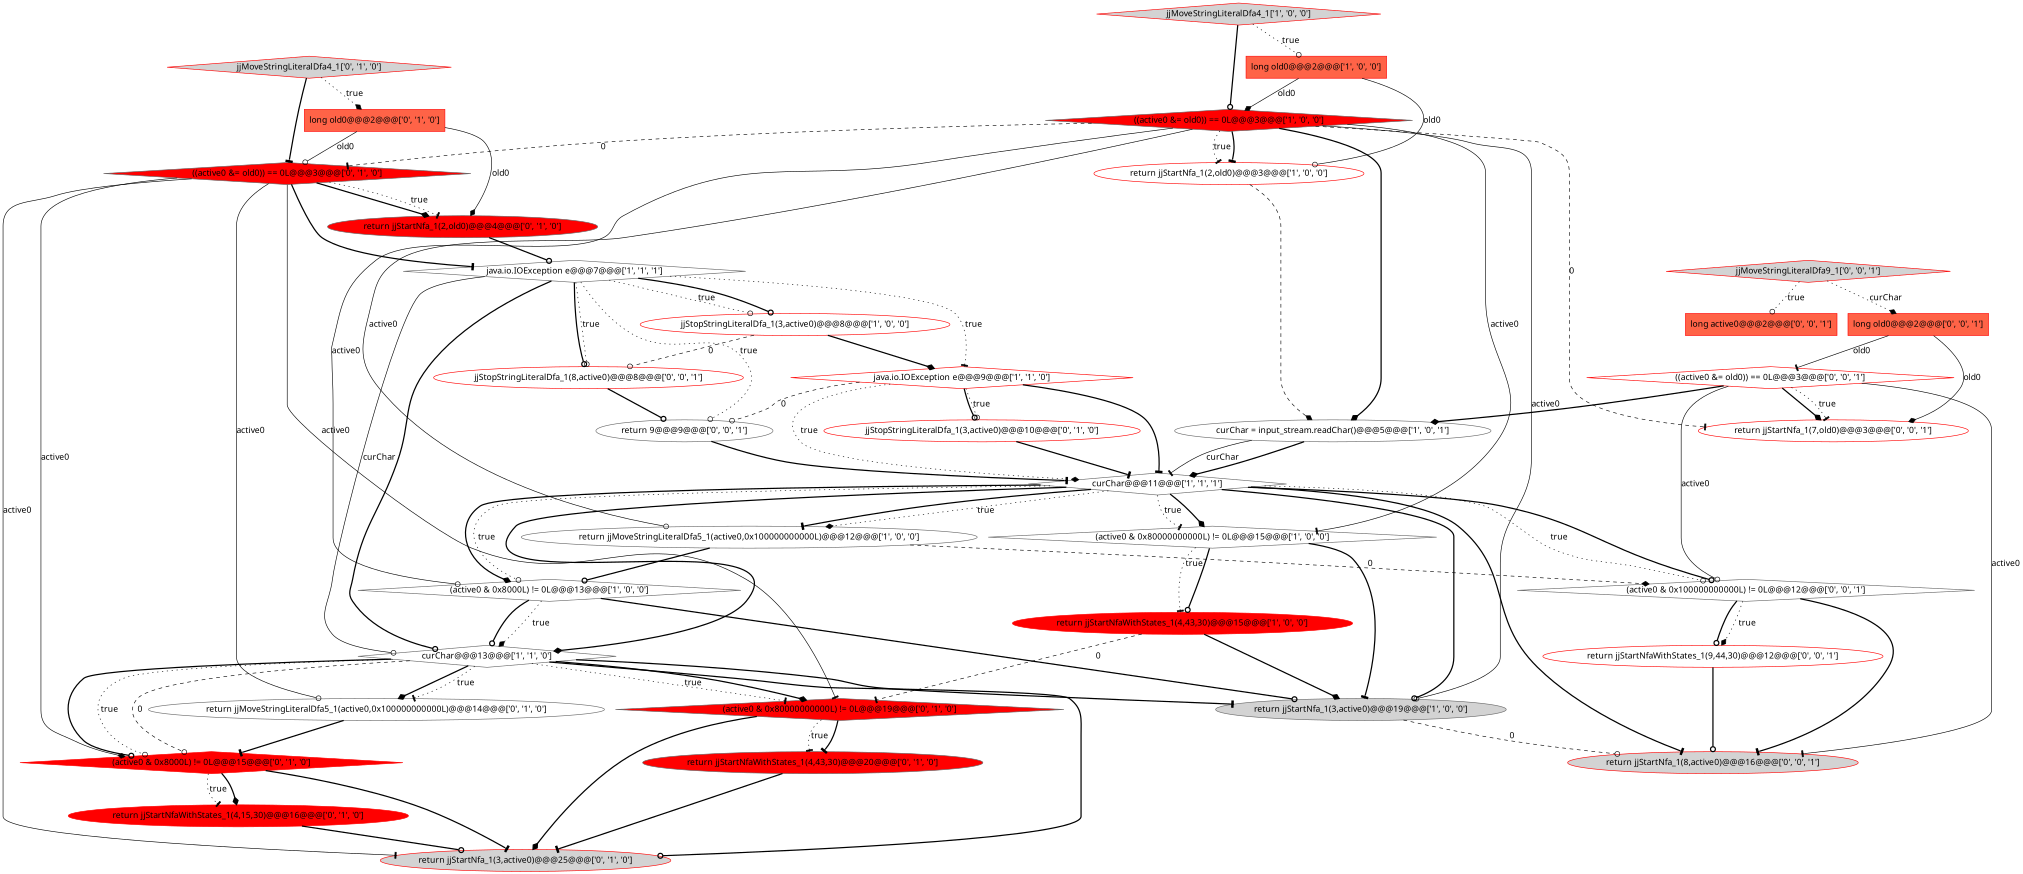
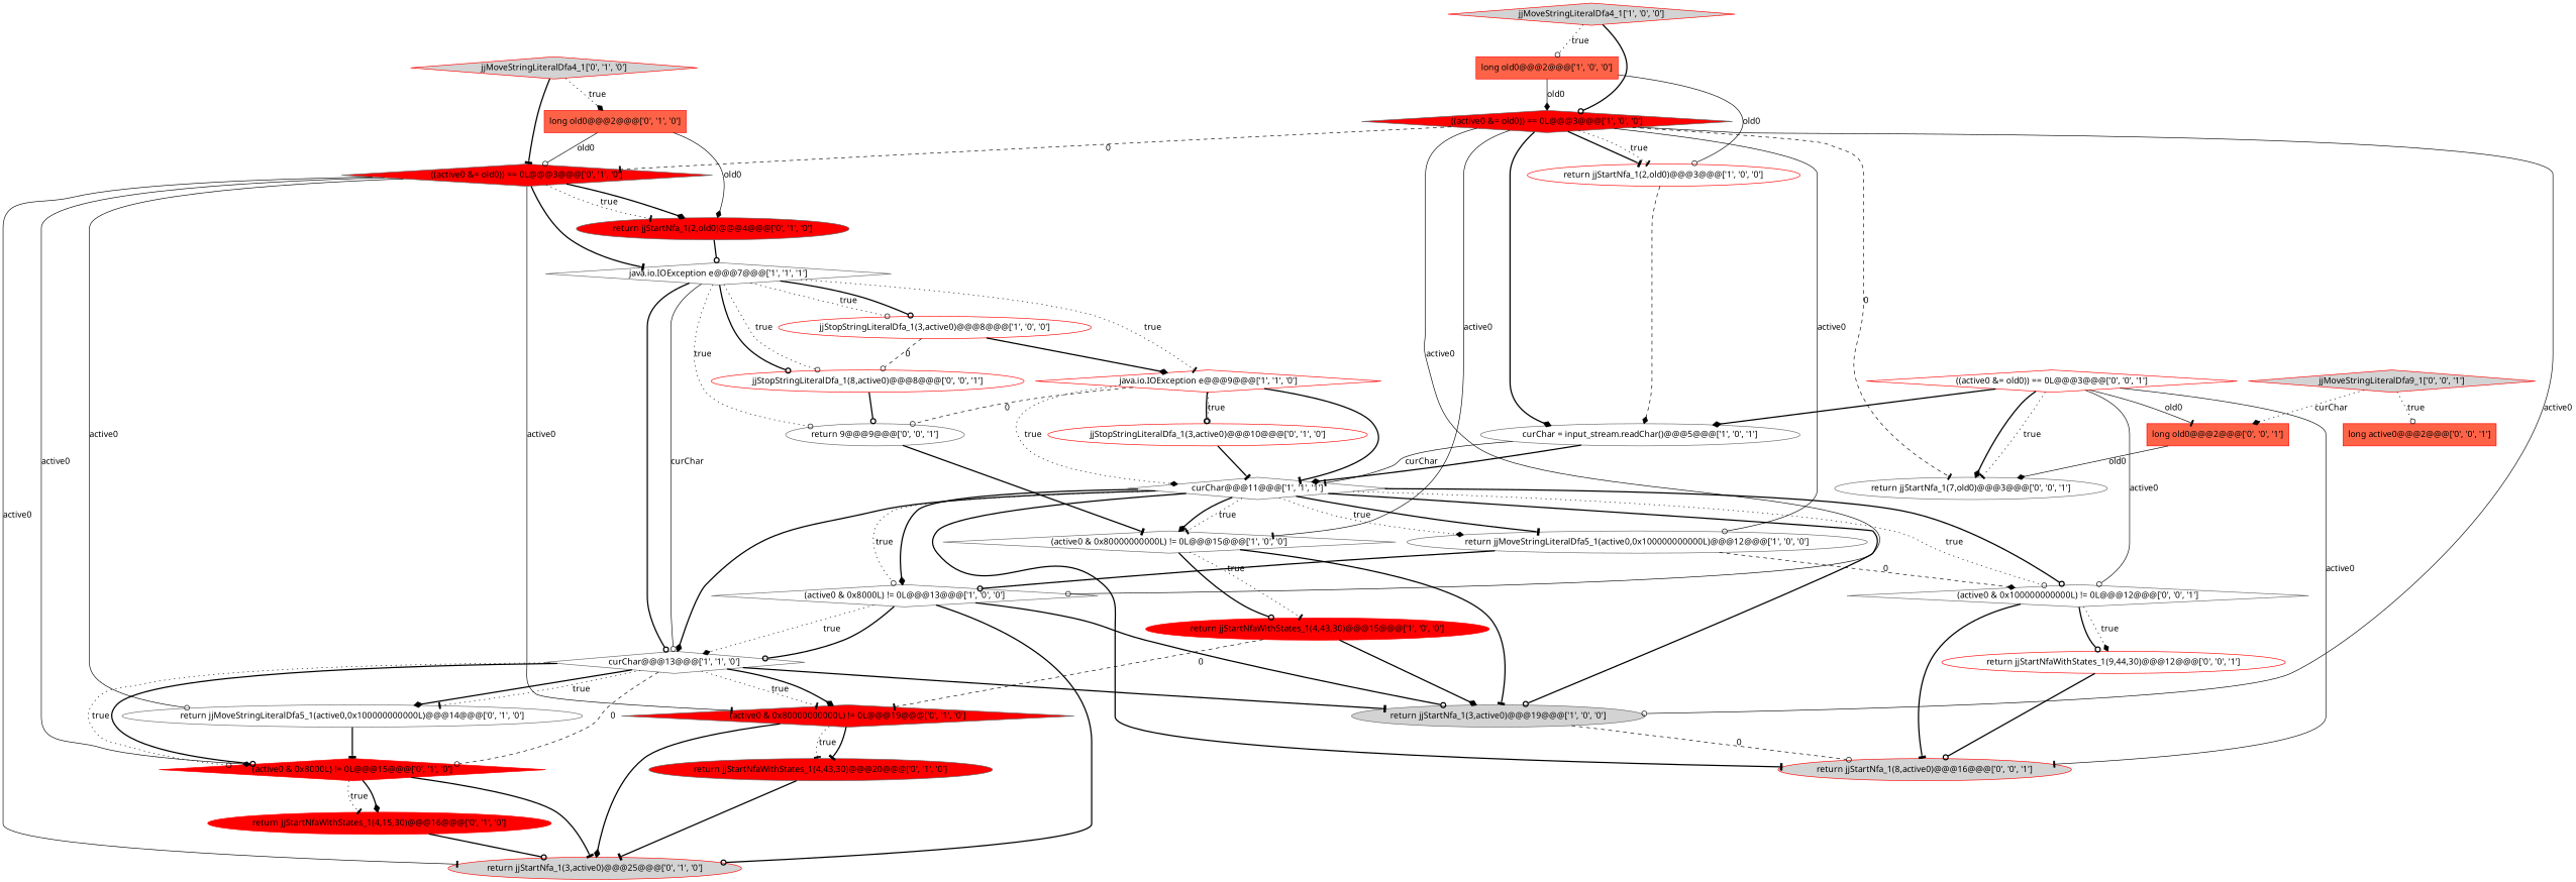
  digraph {
    fontname="Noto Sans"
    node [color=red fillcolor=white fontname="Noto Sans" shape=ellipse style=filled]
    edge [arrowhead=odot fontname="Noto Sans" style=bold]
    n1 [fillcolor=red label="return jjStartNfaWithStates_1(4,43,30)@@@15@@@['1', '0', '0']"]
    n2 [color=gray40 fillcolor=lightgray label="return jjStartNfa_1(3,active0)@@@19@@@['1', '0', '0']"]
    n3 [color=gray40 fillcolor=red label="(active0 & 0x80000000000L) != 0L@@@19@@@['0', '1', '0']" shape=diamond]
    n4 [fillcolor=lightgray label="return jjStartNfa_1(8,active0)@@@16@@@['0', '0', '1']"]
    n5 [fillcolor=lightgray label="return jjStartNfa_1(3,active0)@@@25@@@['0', '1', '0']"]
    n6 [color=gray40 fillcolor=red label="return jjStartNfaWithStates_1(4,43,30)@@@20@@@['0', '1', '0']"]
    n7 [color=gray40 label="(active0 & 0x8000L) != 0L@@@13@@@['1', '0', '0']" shape=diamond]
    n8 [color=gray40 label="curChar@@@13@@@['1', '1', '0']" shape=diamond]
    n9 [fillcolor=red label="(active0 & 0x8000L) != 0L@@@15@@@['0', '1', '0']" shape=diamond]
    n10 [color=gray40 label="return jjMoveStringLiteralDfa5_1(active0,0x100000000000L)@@@14@@@['0', '1', '0']"]
    n11 [color=gray40 label="return jjMoveStringLiteralDfa5_1(active0,0x100000000000L)@@@12@@@['1', '0', '0']"]
    n12 [color=gray40 label="(active0 & 0x100000000000L) != 0L@@@12@@@['0', '0', '1']" shape=diamond]
    n13 [label="return jjStartNfaWithStates_1(9,44,30)@@@12@@@['0', '0', '1']"]
    n14 [fillcolor=red label="return jjStartNfaWithStates_1(4,15,30)@@@16@@@['0', '1', '0']"]
    n15 [color=gray40 fillcolor=red label="return jjStartNfa_1(2,old0)@@@4@@@['0', '1', '0']"]
    n16 [color=gray40 label="java.io.IOException e@@@7@@@['1', '1', '1']" shape=diamond]
    n17 [color=gray40 label="return 9@@@9@@@['0', '0', '1']"]
    n18 [label="jjStopStringLiteralDfa_1(3,active0)@@@8@@@['1', '0', '0']"]
    n19 [label="java.io.IOException e@@@9@@@['1', '1', '0']" shape=diamond]
    n20 [label="jjStopStringLiteralDfa_1(8,active0)@@@8@@@['0', '0', '1']"]
    n21 [color=gray40 label="curChar@@@11@@@['1', '1', '1']" shape=diamond]
    n22 [color=gray40 label="(active0 & 0x80000000000L) != 0L@@@15@@@['1', '0', '0']" shape=diamond]
    n23 [label="jjStopStringLiteralDfa_1(3,active0)@@@10@@@['0', '1', '0']"]
    n24 [fillcolor=lightgray label="jjMoveStringLiteralDfa9_1['0', '0', '1']" shape=diamond]
    n25 [fillcolor=tomato label="long old0@@@2@@@['0', '0', '1']" shape=box]
    n26 [fillcolor=tomato label="long active0@@@2@@@['0', '0', '1']" shape=box]
    n27 [label="((active0 &= old0)) == 0L@@@3@@@['0', '0', '1']" shape=diamond]
-   n28 [label="return jjStartNfa_1(7,old0)@@@3@@@['0', '0', '1']"]
+   n28 [color=gray40 label="return jjStartNfa_1(7,old0)@@@3@@@['0', '0', '1']"]
    n29 [color=gray40 label="curChar = input_stream.readChar()@@@5@@@['1', '0', '1']"]
    n30 [fillcolor=lightgray label="jjMoveStringLiteralDfa4_1['1', '0', '0']" shape=diamond]
    n31 [fillcolor=tomato label="long old0@@@2@@@['1', '0', '0']" shape=box]
    n32 [color=gray40 fillcolor=red label="((active0 &= old0)) == 0L@@@3@@@['1', '0', '0']" shape=diamond]
    n33 [label="return jjStartNfa_1(2,old0)@@@3@@@['1', '0', '0']"]
    n34 [color=gray40 fillcolor=red label="((active0 &= old0)) == 0L@@@3@@@['0', '1', '0']" shape=diamond]
    n35 [fillcolor=lightgray label="jjMoveStringLiteralDfa4_1['0', '1', '0']" shape=diamond]
    n36 [fillcolor=tomato label="long old0@@@2@@@['0', '1', '0']" shape=box]
    n1 -> n2 [arrowhead=diamond]
    n1 -> n3 [arrowhead=tee label=0 style=dashed]
    n2 -> n4 [label=0 style=dashed]
    n3 -> n5 [arrowhead=diamond]
    n3 -> n6 [arrowhead=tee]
    n3 -> n6 [arrowhead=tee label=true style=dotted]
    n6 -> n5 [arrowhead=tee]
    n7 -> n2
    n7 -> n8 [arrowhead=diamond label=true style=dotted]
    n7 -> n8
    n8 -> n2 [arrowhead=tee]
    n8 -> n3 [arrowhead=tee label=true style=dotted]
    n8 -> n3 [arrowhead=diamond]
-   n8 -> n5
+   n7 -> n5
    n8 -> n9
    n8 -> n9 [label=true style=dotted]
    n8 -> n9 [label=0 style=dashed]
    n8 -> n10 [arrowhead=diamond]
    n8 -> n10 [arrowhead=tee label=true style=dotted]
    n9 -> n5 [arrowhead=tee]
    n9 -> n14 [arrowhead=diamond]
    n9 -> n14 [arrowhead=tee label=true style=dotted]
    n10 -> n9 [arrowhead=tee]
    n11 -> n7
    n11 -> n12 [arrowhead=diamond label=0 style=dashed]
    n12 -> n4 [arrowhead=tee]
    n12 -> n13 [arrowhead=diamond label=true style=dotted]
    n12 -> n13
    n13 -> n4
    n14 -> n5
    n15 -> n16
    n16 -> n8 [label=curChar style=solid]
    n16 -> n8
    n16 -> n17 [label=true style=dotted]
    n16 -> n18 [label=true style=dotted]
    n16 -> n18
    n16 -> n19 [arrowhead=tee label=true style=dotted]
    n16 -> n20 [label=true style=dotted]
    n16 -> n20
-   n17 -> n21 [arrowhead=tee]
+   n17 -> n22 [arrowhead=tee]
    n18 -> n19 [arrowhead=diamond]
    n18 -> n20 [label=0 style=dashed]
    n19 -> n17 [label=0 style=dashed]
    n19 -> n21 [arrowhead=tee]
    n19 -> n21 [arrowhead=diamond label=true style=dotted]
    n19 -> n23
    n19 -> n23 [label=true style=dotted]
    n20 -> n17
    n21 -> n2
    n21 -> n4 [arrowhead=tee]
    n21 -> n7 [label=true style=dotted]
    n21 -> n7 [arrowhead=diamond]
    n21 -> n8 [arrowhead=diamond]
    n21 -> n11 [arrowhead=diamond label=true style=dotted]
    n21 -> n11 [arrowhead=tee]
    n21 -> n12
    n21 -> n12 [label=true style=dotted]
    n21 -> n22 [arrowhead=diamond]
    n21 -> n22 [arrowhead=tee label=true style=dotted]
    n22 -> n1 [arrowhead=tee label=true style=dotted]
    n22 -> n1
    n22 -> n2 [arrowhead=tee]
    n23 -> n21 [arrowhead=tee]
    n24 -> n25 [arrowhead=diamond label=curChar style=dotted]
    n24 -> n26 [label=true style=dotted]
-   n25 -> n27 [arrowhead=tee label=old0 style=solid]
+   n27 -> n25 [arrowhead=tee label=old0 style=solid]
    n25 -> n28 [arrowhead=diamond label=old0 style=solid]
    n27 -> n4 [arrowhead=tee label=active0 style=solid]
    n27 -> n12 [label=active0 style=solid]
    n27 -> n28 [arrowhead=diamond]
    n27 -> n28 [arrowhead=tee label=true style=dotted]
    n27 -> n29 [arrowhead=diamond]
    n29 -> n21 [arrowhead=diamond]
    n29 -> n21 [arrowhead=tee label=curChar style=solid]
    n30 -> n31 [label=true style=dotted]
    n30 -> n32
    n31 -> n32 [arrowhead=diamond label=old0 style=solid]
    n31 -> n33 [label=old0 style=solid]
    n32 -> n2 [label=active0 style=solid]
    n32 -> n7 [label=active0 style=solid]
    n32 -> n11 [label=active0 style=solid]
    n32 -> n22 [arrowhead=tee label=active0 style=solid]
    n32 -> n28 [arrowhead=tee label=0 style=dashed]
    n32 -> n29 [arrowhead=diamond]
    n32 -> n33 [arrowhead=tee]
    n32 -> n33 [arrowhead=tee label=true style=dotted]
    n32 -> n34 [arrowhead=tee label=0 style=dashed]
    n33 -> n29 [arrowhead=diamond style=dashed]
    n34 -> n3 [arrowhead=tee label=active0 style=solid]
    n34 -> n5 [arrowhead=tee label=active0 style=solid]
    n34 -> n9 [arrowhead=diamond label=active0 style=solid]
    n34 -> n10 [label=active0 style=solid]
    n34 -> n15 [arrowhead=diamond]
    n34 -> n15 [arrowhead=tee label=true style=dotted]
    n34 -> n16 [arrowhead=tee]
    n35 -> n34 [arrowhead=tee]
    n35 -> n36 [arrowhead=diamond label=true style=dotted]
    n36 -> n15 [arrowhead=diamond label=old0 style=solid]
    n36 -> n34 [label=old0 style=solid]
  }
